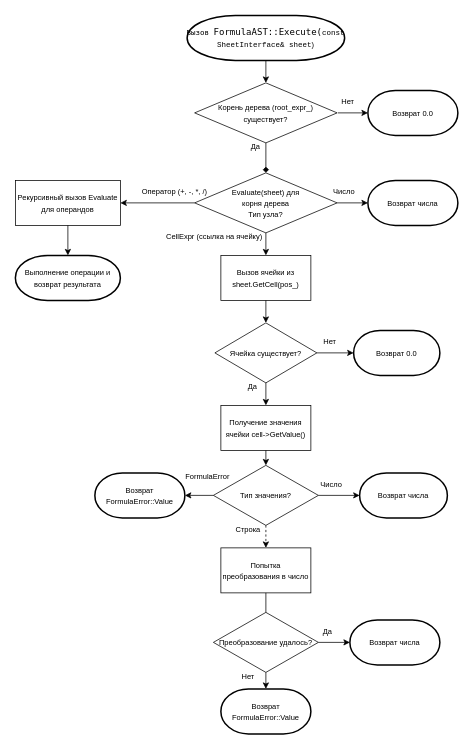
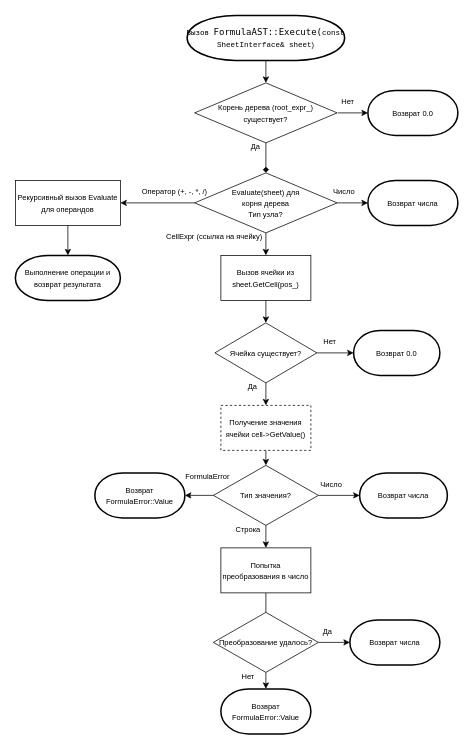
  <mxCell id="0" />
  <mxCell id="1" parent="0" />
  <mxCell id="2" value="&lt;pre style=&quot;margin-left: 0px; margin-bottom: 12px;&quot;&gt;&lt;font style=&quot;color: rgb(0, 0, 0); font-size: 10px;&quot;&gt;Вызов &lt;/font&gt;FormulaAST::Execute(&lt;span style=&quot;background-color: transparent; color: light-dark(rgb(0, 0, 0), rgb(237, 237, 237)); white-space: normal; font-size: 10px; font-family: Consolas, &amp;quot;Courier New&amp;quot;, monospace;&quot;&gt;const &lt;/span&gt;&lt;span style=&quot;background-color: transparent; color: light-dark(rgb(0, 0, 0), rgb(237, 237, 237)); white-space: normal; font-size: 10px; font-family: Consolas, &amp;quot;Courier New&amp;quot;, monospace;&quot;&gt;SheetInterface&lt;/span&gt;&lt;span style=&quot;background-color: transparent; color: light-dark(rgb(0, 0, 0), rgb(237, 237, 237)); white-space: normal; font-size: 10px; font-family: Consolas, &amp;quot;Courier New&amp;quot;, monospace;&quot;&gt;&amp;amp; sheet&lt;/span&gt;&lt;span style=&quot;background-color: transparent; color: light-dark(rgb(0, 0, 0), rgb(237, 237, 237)); font-size: 10px; font-family: Helvetica; white-space: normal;&quot;&gt;)&lt;/span&gt;&lt;/pre&gt;" style="strokeWidth=2;html=1;shape=mxgraph.flowchart.terminator;whiteSpace=wrap;" vertex="1" parent="1"><mxGeometry x="249" y="20" width="210" height="60" as="geometry" /></mxCell>
  <mxCell id="3" value="&lt;font style=&quot;font-size: 10px;&quot;&gt;Корень дерева (root_expr_)&lt;/font&gt;&lt;div&gt;&lt;font style=&quot;font-size: 10px;&quot;&gt;существует?&lt;/font&gt;&lt;/div&gt;" style="rhombus;whiteSpace=wrap;html=1;" vertex="1" parent="1"><mxGeometry x="259" y="110" width="190" height="80" as="geometry" /></mxCell>
  <mxCell id="4" value="&lt;font style=&quot;font-size: 10px;&quot;&gt;Нет&lt;/font&gt;" style="text;html=1;align=center;verticalAlign=middle;resizable=0;points=[];autosize=1;strokeColor=none;fillColor=none;" vertex="1" parent="1"><mxGeometry x="443" y="120" width="40" height="30" as="geometry" /></mxCell>
  <mxCell id="5" value="&lt;font style=&quot;font-size: 10px;&quot;&gt;Да&lt;/font&gt;" style="text;html=1;align=center;verticalAlign=middle;resizable=0;points=[];autosize=1;strokeColor=none;fillColor=none;" vertex="1" parent="1"><mxGeometry x="320" y="180" width="40" height="30" as="geometry" /></mxCell>
  <mxCell id="6" value="&lt;font style=&quot;font-size: 10px;&quot;&gt;Возврат 0.0&lt;/font&gt;" style="strokeWidth=2;html=1;shape=mxgraph.flowchart.terminator;whiteSpace=wrap;" vertex="1" parent="1"><mxGeometry x="490" y="120" width="120" height="60" as="geometry" /></mxCell>
  <mxCell id="7" value="&lt;div&gt;&lt;font style=&quot;font-size: 10px;&quot;&gt;&lt;div style=&quot;font-size: 12px;&quot;&gt;&lt;font style=&quot;font-size: 10px;&quot;&gt;Evaluate(sheet) для&lt;/font&gt;&lt;/div&gt;&lt;div style=&quot;font-size: 12px;&quot;&gt;&lt;font style=&quot;font-size: 10px;&quot;&gt;корня дерева&lt;/font&gt;&lt;/div&gt;&lt;/font&gt;&lt;/div&gt;&lt;font style=&quot;font-size: 10px;&quot;&gt;Тип узла?&lt;/font&gt;" style="rhombus;whiteSpace=wrap;html=1;" vertex="1" parent="1"><mxGeometry x="259" y="230" width="190" height="80" as="geometry" /></mxCell>
  <mxCell id="8" value="&lt;font style=&quot;font-size: 10px;&quot;&gt;Число&lt;/font&gt;" style="text;html=1;align=center;verticalAlign=middle;resizable=0;points=[];autosize=1;strokeColor=none;fillColor=none;" vertex="1" parent="1"><mxGeometry x="433" y="240" width="50" height="30" as="geometry" /></mxCell>
  <mxCell id="9" value="&lt;font style=&quot;font-size: 10px;&quot;&gt;Возврат числа&lt;/font&gt;" style="strokeWidth=2;html=1;shape=mxgraph.flowchart.terminator;whiteSpace=wrap;" vertex="1" parent="1"><mxGeometry x="490" y="240" width="120" height="60" as="geometry" /></mxCell>
  <mxCell id="10" value="&lt;font style=&quot;font-size: 10px;&quot;&gt;Оператор (+, -, *, /)&lt;/font&gt;" style="text;html=1;align=center;verticalAlign=middle;resizable=0;points=[];autosize=1;strokeColor=none;fillColor=none;" vertex="1" parent="1"><mxGeometry x="177" y="240" width="110" height="30" as="geometry" /></mxCell>
  <mxCell id="11" value="&lt;font style=&quot;font-size: 10px;&quot;&gt;Выполнение операции и возврат результата&lt;/font&gt;" style="strokeWidth=2;html=1;shape=mxgraph.flowchart.terminator;whiteSpace=wrap;" vertex="1" parent="1"><mxGeometry x="20" y="340" width="140" height="60" as="geometry" /></mxCell>
  <mxCell id="12" value="&lt;font style=&quot;font-size: 10px;&quot;&gt;CellExpr (ссылка на ячейку)&lt;/font&gt;" style="text;html=1;align=center;verticalAlign=middle;resizable=0;points=[];autosize=1;strokeColor=none;fillColor=none;" vertex="1" parent="1"><mxGeometry x="210" y="300" width="150" height="30" as="geometry" /></mxCell>
  <mxCell id="13" value="&lt;span style=&quot;font-size: 10px;&quot;&gt;Рекурсивный вызов Evaluate для операндов&lt;/span&gt;" style="rounded=0;whiteSpace=wrap;html=1;" vertex="1" parent="1"><mxGeometry x="20" y="240" width="140" height="60" as="geometry" /></mxCell>
  <mxCell id="14" value="&lt;span style=&quot;font-size: 10px;&quot;&gt;Вызов ячейки из sheet.GetCell(pos_)&lt;/span&gt;" style="rounded=0;whiteSpace=wrap;html=1;" vertex="1" parent="1"><mxGeometry x="294" y="340" width="120" height="60" as="geometry" /></mxCell>
  <mxCell id="15" value="&lt;font style=&quot;font-size: 10px;&quot;&gt;Ячейка существует?&lt;/font&gt;" style="rhombus;whiteSpace=wrap;html=1;" vertex="1" parent="1"><mxGeometry x="286" y="430" width="136" height="80" as="geometry" /></mxCell>
  <mxCell id="16" value="&lt;font style=&quot;font-size: 10px;&quot;&gt;Возврат 0.0&lt;/font&gt;" style="strokeWidth=2;html=1;shape=mxgraph.flowchart.terminator;whiteSpace=wrap;" vertex="1" parent="1"><mxGeometry x="471" y="440" width="115" height="60" as="geometry" /></mxCell>
  <mxCell id="17" value="&lt;font style=&quot;font-size: 10px;&quot;&gt;Нет&lt;/font&gt;" style="text;html=1;align=center;verticalAlign=middle;resizable=0;points=[];autosize=1;strokeColor=none;fillColor=none;" vertex="1" parent="1"><mxGeometry x="419" y="440" width="40" height="30" as="geometry" /></mxCell>
  <mxCell id="18" value="&lt;font style=&quot;font-size: 10px;&quot;&gt;Да&lt;/font&gt;" style="text;html=1;align=center;verticalAlign=middle;resizable=0;points=[];autosize=1;strokeColor=none;fillColor=none;" vertex="1" parent="1"><mxGeometry x="316" y="500" width="40" height="30" as="geometry" /></mxCell>
- <mxCell id="19" value="&lt;font style=&quot;font-size: 10px;&quot;&gt;Получение значения ячейки cell-&amp;gt;GetValue()&lt;/font&gt;" style="rounded=0;whiteSpace=wrap;html=1;" vertex="1" parent="1"><mxGeometry x="294" y="540" width="120" height="60" as="geometry" /></mxCell>
+ <mxCell id="19" value="&lt;font style=&quot;font-size: 10px;&quot;&gt;Получение значения ячейки cell-&amp;gt;GetValue()&lt;/font&gt;" style="rounded=0;whiteSpace=wrap;html=1;dashed=1;" vertex="1" parent="1"><mxGeometry x="294" y="540" width="120" height="60" as="geometry" /></mxCell>
  <mxCell id="20" value="&lt;font style=&quot;font-size: 10px;&quot;&gt;Тип значения?&lt;/font&gt;" style="rhombus;whiteSpace=wrap;html=1;" vertex="1" parent="1"><mxGeometry x="284" y="620" width="140" height="80" as="geometry" /></mxCell>
  <mxCell id="21" value="&lt;font style=&quot;font-size: 10px;&quot;&gt;Возврат числа&lt;/font&gt;" style="strokeWidth=2;html=1;shape=mxgraph.flowchart.terminator;whiteSpace=wrap;" vertex="1" parent="1"><mxGeometry x="479" y="630" width="117" height="60" as="geometry" /></mxCell>
  <mxCell id="22" value="&lt;font style=&quot;font-size: 10px;&quot;&gt;Число&lt;/font&gt;" style="text;html=1;align=center;verticalAlign=middle;resizable=0;points=[];autosize=1;strokeColor=none;fillColor=none;" vertex="1" parent="1"><mxGeometry x="416" y="630" width="50" height="30" as="geometry" /></mxCell>
  <mxCell id="23" value="&lt;font style=&quot;font-size: 10px;&quot;&gt;Строка&lt;/font&gt;" style="text;html=1;align=center;verticalAlign=middle;resizable=0;points=[];autosize=1;strokeColor=none;fillColor=none;" vertex="1" parent="1"><mxGeometry x="300" y="690" width="60" height="30" as="geometry" /></mxCell>
  <mxCell id="24" value="&lt;font style=&quot;font-size: 10px;&quot;&gt;Попытка преобразования в число&lt;/font&gt;" style="rounded=0;whiteSpace=wrap;html=1;" vertex="1" parent="1"><mxGeometry x="294" y="730" width="120" height="60" as="geometry" /></mxCell>
  <mxCell id="25" value="&lt;font style=&quot;font-size: 10px;&quot;&gt;Преобразование удалось?&lt;/font&gt;" style="rhombus;whiteSpace=wrap;html=1;" vertex="1" parent="1"><mxGeometry x="284" y="816" width="140" height="80" as="geometry" /></mxCell>
  <mxCell id="26" value="&lt;font style=&quot;font-size: 10px;&quot;&gt;Да&lt;/font&gt;" style="text;html=1;align=center;verticalAlign=middle;resizable=0;points=[];autosize=1;strokeColor=none;fillColor=none;" vertex="1" parent="1"><mxGeometry x="416" y="826" width="40" height="30" as="geometry" /></mxCell>
  <mxCell id="27" value="&lt;font style=&quot;font-size: 10px;&quot;&gt;Возврат числа&lt;/font&gt;" style="strokeWidth=2;html=1;shape=mxgraph.flowchart.terminator;whiteSpace=wrap;" vertex="1" parent="1"><mxGeometry x="466" y="826" width="120" height="60" as="geometry" /></mxCell>
  <mxCell id="28" value="&lt;font style=&quot;font-size: 10px;&quot;&gt;Нет&lt;/font&gt;" style="text;html=1;align=center;verticalAlign=middle;resizable=0;points=[];autosize=1;strokeColor=none;fillColor=none;" vertex="1" parent="1"><mxGeometry x="310" y="886" width="40" height="30" as="geometry" /></mxCell>
  <mxCell id="29" value="&lt;font style=&quot;font-size: 10px;&quot;&gt;Возврат&lt;/font&gt;&lt;div&gt;&lt;span style=&quot;font-size: 10px;&quot;&gt;FormulaError::Value&lt;/span&gt;&lt;/div&gt;" style="strokeWidth=2;html=1;shape=mxgraph.flowchart.terminator;whiteSpace=wrap;" vertex="1" parent="1"><mxGeometry x="126" y="630" width="120" height="60" as="geometry" /></mxCell>
  <mxCell id="30" value="&lt;font style=&quot;font-size: 10px;&quot;&gt;FormulaError&lt;/font&gt;" style="text;html=1;align=center;verticalAlign=middle;resizable=0;points=[];autosize=1;strokeColor=none;fillColor=none;" vertex="1" parent="1"><mxGeometry x="236" y="620" width="80" height="30" as="geometry" /></mxCell>
  <mxCell id="31" value="&lt;font style=&quot;font-size: 10px;&quot;&gt;Возврат FormulaError::Value&lt;/font&gt;" style="strokeWidth=2;html=1;shape=mxgraph.flowchart.terminator;whiteSpace=wrap;" vertex="1" parent="1"><mxGeometry x="294" y="918" width="120" height="60" as="geometry" /></mxCell>
  <mxCell id="32" value="" style="endArrow=classic;html=1;rounded=0;entryX=0.5;entryY=0;entryDx=0;entryDy=0;exitX=0.5;exitY=1;exitDx=0;exitDy=0;exitPerimeter=0;" edge="1" parent="1" source="2" target="3"><mxGeometry width="50" height="50" relative="1" as="geometry"><mxPoint x="220" y="130" as="sourcePoint" /><mxPoint x="270" y="80" as="targetPoint" /></mxGeometry></mxCell>
  <mxCell id="33" value="" style="endArrow=classic;html=1;rounded=0;" edge="1" parent="1" target="6"><mxGeometry width="50" height="50" relative="1" as="geometry"><mxPoint x="450" y="150" as="sourcePoint" /><mxPoint x="240" y="100" as="targetPoint" /></mxGeometry></mxCell>
  <mxCell id="34" value="" style="endArrow=diamond;html=1;rounded=0;entryX=0.5;entryY=0;entryDx=0;entryDy=0;exitX=0.5;exitY=1;exitDx=0;exitDy=0;" edge="1" parent="1" source="3" target="7"><mxGeometry width="50" height="50" relative="1" as="geometry"><mxPoint x="400" y="200" as="sourcePoint" /><mxPoint x="220" y="160" as="targetPoint" /></mxGeometry></mxCell>
  <mxCell id="35" value="" style="endArrow=classic;html=1;rounded=0;entryX=0;entryY=0.5;entryDx=0;entryDy=0;entryPerimeter=0;exitX=1;exitY=0.5;exitDx=0;exitDy=0;" edge="1" parent="1" source="7" target="9"><mxGeometry width="50" height="50" relative="1" as="geometry"><mxPoint x="420" y="360" as="sourcePoint" /><mxPoint x="470" y="310" as="targetPoint" /></mxGeometry></mxCell>
  <mxCell id="36" value="" style="endArrow=classic;html=1;rounded=0;entryX=1;entryY=0.5;entryDx=0;entryDy=0;exitX=0;exitY=0.5;exitDx=0;exitDy=0;" edge="1" parent="1" source="7" target="13"><mxGeometry width="50" height="50" relative="1" as="geometry"><mxPoint x="90" y="220" as="sourcePoint" /><mxPoint x="140" y="170" as="targetPoint" /></mxGeometry></mxCell>
  <mxCell id="37" value="" style="endArrow=classic;html=1;rounded=0;exitX=0.5;exitY=1;exitDx=0;exitDy=0;entryX=0.5;entryY=0;entryDx=0;entryDy=0;" edge="1" parent="1" source="7" target="14"><mxGeometry width="50" height="50" relative="1" as="geometry"><mxPoint x="450" y="370" as="sourcePoint" /><mxPoint x="500" y="320" as="targetPoint" /></mxGeometry></mxCell>
  <mxCell id="38" value="" style="endArrow=classic;html=1;rounded=0;entryX=0.5;entryY=0;entryDx=0;entryDy=0;entryPerimeter=0;exitX=0.5;exitY=1;exitDx=0;exitDy=0;" edge="1" parent="1" source="13" target="11"><mxGeometry width="50" height="50" relative="1" as="geometry"><mxPoint x="-20" y="370" as="sourcePoint" /><mxPoint x="30" y="320" as="targetPoint" /></mxGeometry></mxCell>
  <mxCell id="39" value="" style="endArrow=classic;html=1;rounded=0;entryX=0.5;entryY=0;entryDx=0;entryDy=0;exitX=0.5;exitY=1;exitDx=0;exitDy=0;" edge="1" parent="1" source="14" target="15"><mxGeometry width="50" height="50" relative="1" as="geometry"><mxPoint x="220" y="470" as="sourcePoint" /><mxPoint x="270" y="420" as="targetPoint" /></mxGeometry></mxCell>
  <mxCell id="40" value="" style="endArrow=classic;html=1;rounded=0;exitX=1;exitY=0.5;exitDx=0;exitDy=0;entryX=0;entryY=0.5;entryDx=0;entryDy=0;entryPerimeter=0;" edge="1" parent="1" source="15" target="16"><mxGeometry width="50" height="50" relative="1" as="geometry"><mxPoint x="550" y="430" as="sourcePoint" /><mxPoint x="600" y="380" as="targetPoint" /></mxGeometry></mxCell>
  <mxCell id="41" value="" style="endArrow=classic;html=1;rounded=0;exitX=0.5;exitY=1;exitDx=0;exitDy=0;entryX=0.5;entryY=0;entryDx=0;entryDy=0;" edge="1" parent="1" source="15" target="19"><mxGeometry width="50" height="50" relative="1" as="geometry"><mxPoint x="500" y="580" as="sourcePoint" /><mxPoint x="550" y="530" as="targetPoint" /></mxGeometry></mxCell>
  <mxCell id="42" value="" style="endArrow=classic;html=1;rounded=0;exitX=0.5;exitY=1;exitDx=0;exitDy=0;" edge="1" parent="1" source="19" target="20"><mxGeometry width="50" height="50" relative="1" as="geometry"><mxPoint x="510" y="580" as="sourcePoint" /><mxPoint x="560" y="530" as="targetPoint" /></mxGeometry></mxCell>
  <mxCell id="43" value="" style="endArrow=classic;html=1;rounded=0;exitX=1;exitY=0.5;exitDx=0;exitDy=0;entryX=0;entryY=0.5;entryDx=0;entryDy=0;entryPerimeter=0;" edge="1" parent="1" source="20" target="21"><mxGeometry width="50" height="50" relative="1" as="geometry"><mxPoint x="460" y="760" as="sourcePoint" /><mxPoint x="510" y="710" as="targetPoint" /></mxGeometry></mxCell>
  <mxCell id="44" value="" style="endArrow=classic;html=1;rounded=0;exitX=0;exitY=0.5;exitDx=0;exitDy=0;entryX=1;entryY=0.5;entryDx=0;entryDy=0;entryPerimeter=0;" edge="1" parent="1" source="20" target="29"><mxGeometry width="50" height="50" relative="1" as="geometry"><mxPoint x="490" y="780" as="sourcePoint" /><mxPoint x="540" y="730" as="targetPoint" /></mxGeometry></mxCell>
- <mxCell id="45" value="" style="endArrow=classic;html=1;rounded=0;exitX=0.5;exitY=1;exitDx=0;exitDy=0;entryX=0.5;entryY=0;entryDx=0;entryDy=0;dashed=1;" edge="1" parent="1" source="20" target="24"><mxGeometry width="50" height="50" relative="1" as="geometry"><mxPoint x="190" y="800" as="sourcePoint" /><mxPoint x="240" y="750" as="targetPoint" /></mxGeometry></mxCell>
+ <mxCell id="45" value="" style="endArrow=classic;html=1;rounded=0;exitX=0.5;exitY=1;exitDx=0;exitDy=0;entryX=0.5;entryY=0;entryDx=0;entryDy=0;" edge="1" parent="1" source="20" target="24"><mxGeometry width="50" height="50" relative="1" as="geometry"><mxPoint x="190" y="800" as="sourcePoint" /><mxPoint x="240" y="750" as="targetPoint" /></mxGeometry></mxCell>
  <mxCell id="46" value="" style="endArrow=none;html=1;rounded=0;entryX=0.5;entryY=0;entryDx=0;entryDy=0;exitX=0.5;exitY=1;exitDx=0;exitDy=0;" edge="1" parent="1" source="24" target="25"><mxGeometry width="50" height="50" relative="1" as="geometry"><mxPoint x="180" y="850" as="sourcePoint" /><mxPoint x="230" y="800" as="targetPoint" /></mxGeometry></mxCell>
  <mxCell id="47" value="" style="endArrow=classic;html=1;rounded=0;entryX=0;entryY=0.5;entryDx=0;entryDy=0;entryPerimeter=0;exitX=1;exitY=0.5;exitDx=0;exitDy=0;" edge="1" parent="1" source="25" target="27"><mxGeometry width="50" height="50" relative="1" as="geometry"><mxPoint x="150" y="1000" as="sourcePoint" /><mxPoint x="200" y="950" as="targetPoint" /></mxGeometry></mxCell>
  <mxCell id="48" value="" style="endArrow=classic;html=1;rounded=0;exitX=0.5;exitY=1;exitDx=0;exitDy=0;entryX=0.5;entryY=0;entryDx=0;entryDy=0;entryPerimeter=0;" edge="1" parent="1" source="25" target="31"><mxGeometry width="50" height="50" relative="1" as="geometry"><mxPoint x="210" y="980" as="sourcePoint" /><mxPoint x="260" y="930" as="targetPoint" /></mxGeometry></mxCell>
